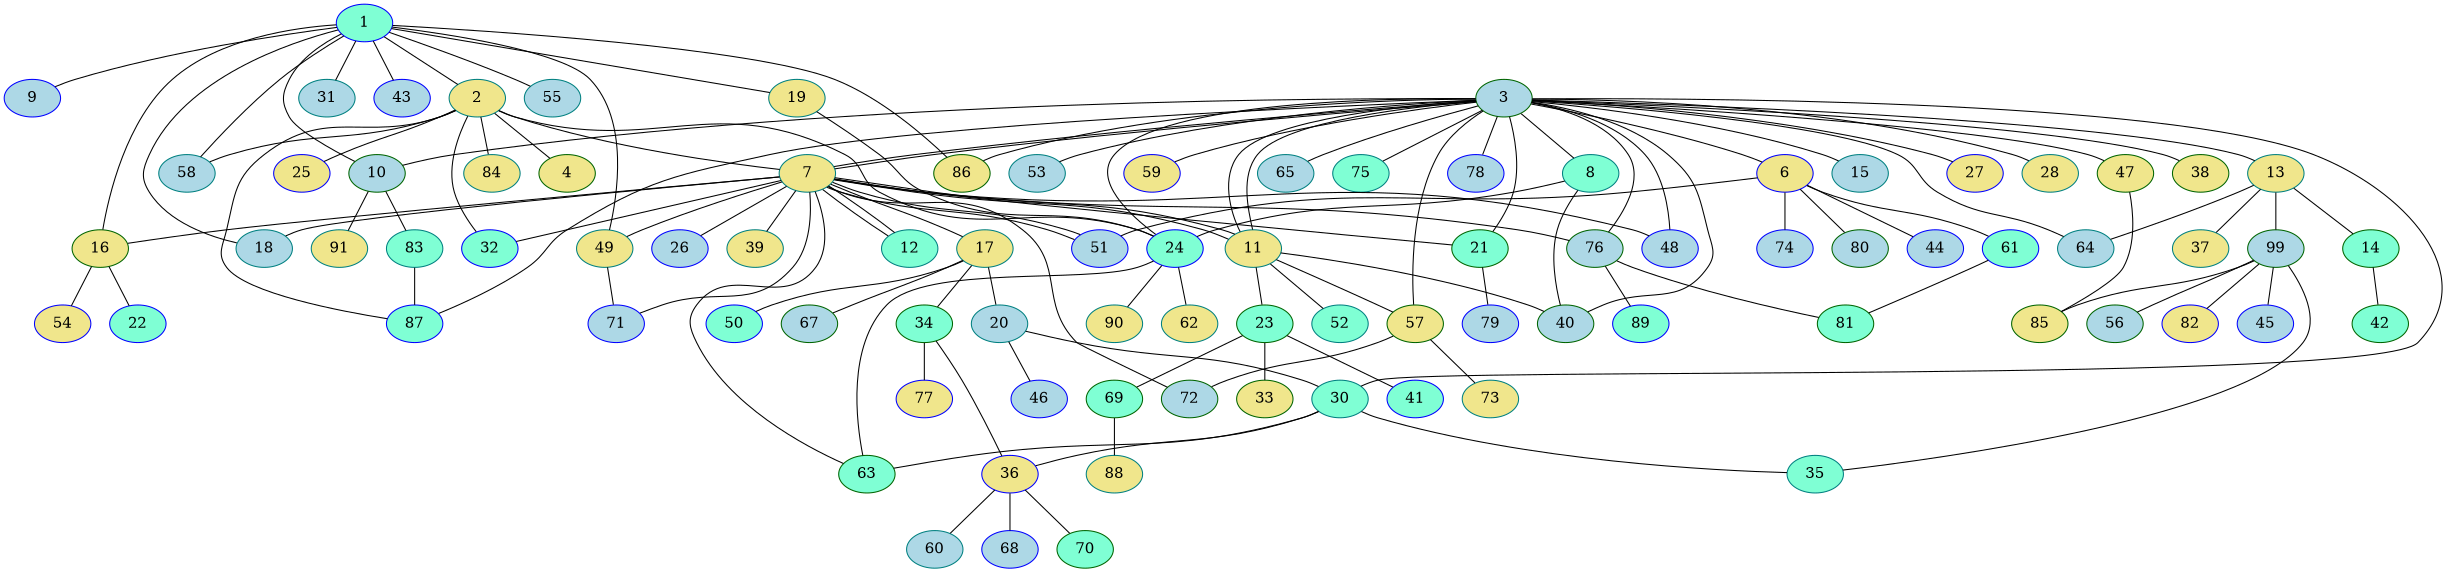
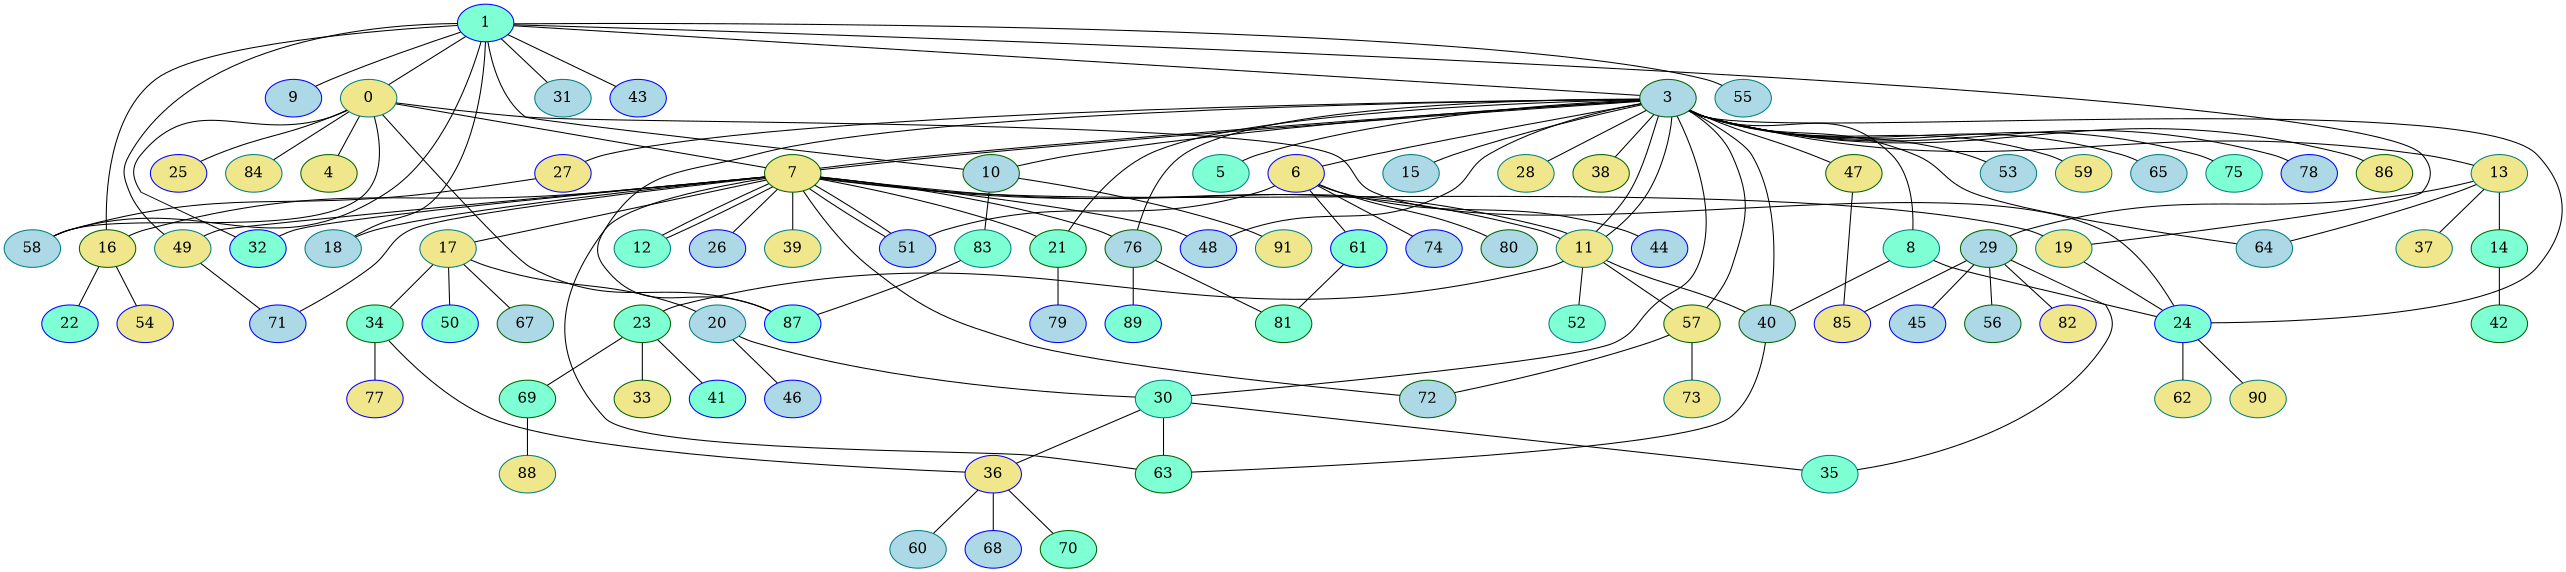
  graph {
    node [color=teal fillcolor=khaki style=filled]
    1 [color=blue fillcolor=aquamarine]
-   2
+   2 [label=0]
    3 [color=darkgreen fillcolor=lightblue]
    9 [color=blue fillcolor=lightblue]
    10 [color=darkgreen fillcolor=lightblue]
    16 [color=darkgreen]
    18 [fillcolor=lightblue]
    19
    31 [fillcolor=lightblue]
    43 [color=blue fillcolor=lightblue]
    49
    55 [fillcolor=lightblue]
    58 [fillcolor=lightblue]
    4 [color=darkgreen]
-   7
+   7 [color=darkgreen]
    24 [color=blue fillcolor=aquamarine]
    25 [color=blue]
    32 [color=blue fillcolor=aquamarine]
    84
    87 [color=blue fillcolor=aquamarine]
+   5 [fillcolor=aquamarine]
    6 [color=blue]
    8 [fillcolor=aquamarine]
    11
    13
    15 [fillcolor=lightblue]
    21 [color=darkgreen fillcolor=aquamarine]
    27 [color=blue]
    28
    30 [fillcolor=aquamarine]
    38 [color=darkgreen]
    40 [color=darkgreen fillcolor=lightblue]
    47 [color=darkgreen]
    48 [color=blue fillcolor=lightblue]
    53 [fillcolor=lightblue]
    57 [color=darkgreen]
-   59 [color=blue]
+   59
    64 [fillcolor=lightblue]
    65 [fillcolor=lightblue]
    75 [fillcolor=aquamarine]
    76 [color=darkgreen fillcolor=lightblue]
    78 [color=blue fillcolor=lightblue]
    86 [color=darkgreen]
    83 [fillcolor=aquamarine]
    91
    22 [color=blue fillcolor=aquamarine]
    54 [color=blue]
    71 [color=blue fillcolor=lightblue]
    51 [color=blue fillcolor=lightblue]
    12 [fillcolor=aquamarine]
    17
    26 [color=blue fillcolor=lightblue]
    39
    63 [color=darkgreen fillcolor=aquamarine]
    72 [color=darkgreen fillcolor=lightblue]
    62
    90
    44 [color=blue fillcolor=lightblue]
    61 [color=blue fillcolor=aquamarine]
    74 [color=blue fillcolor=lightblue]
    80 [color=darkgreen fillcolor=lightblue]
    23 [color=darkgreen fillcolor=aquamarine]
    52 [fillcolor=aquamarine]
    14 [color=darkgreen fillcolor=aquamarine]
-   29 [color=darkgreen fillcolor=lightblue label=99]
+   29 [color=darkgreen fillcolor=lightblue]
    37
    79 [color=blue fillcolor=lightblue]
    35 [fillcolor=aquamarine]
    36 [color=blue]
-   85 [color=darkgreen]
+   85 [color=blue]
    73
    81 [color=darkgreen fillcolor=aquamarine]
    89 [color=blue fillcolor=aquamarine]
    20 [fillcolor=lightblue]
    34 [color=darkgreen fillcolor=aquamarine]
    50 [color=blue fillcolor=aquamarine]
    67 [color=darkgreen fillcolor=lightblue]
    33 [color=darkgreen]
    41 [color=blue fillcolor=aquamarine]
    69 [color=darkgreen fillcolor=aquamarine]
    42 [color=darkgreen fillcolor=aquamarine]
    45 [color=blue fillcolor=lightblue]
    56 [color=darkgreen fillcolor=lightblue]
    82 [color=blue]
    46 [color=blue fillcolor=lightblue]
    77 [color=blue]
    88
    60 [fillcolor=lightblue]
    68 [color=blue fillcolor=lightblue]
    70 [color=darkgreen fillcolor=aquamarine]
    1 -- 2
-   1 -- 86
+   1 -- 3
    1 -- 9
    1 -- 10
    1 -- 16
    1 -- 18
    1 -- 19
    1 -- 31
    1 -- 43
    1 -- 49
    1 -- 55
    1 -- 58
    2 -- 58
    2 -- 4
    2 -- 7
    2 -- 24
    2 -- 25
    2 -- 32
    2 -- 84
    2 -- 87
    3 -- 10
    3 -- 7
    3 -- 7
    3 -- 24
    3 -- 87
+   3 -- 5
    3 -- 6
    3 -- 8
    3 -- 11
    3 -- 11
    3 -- 13
    3 -- 15
    3 -- 21
    3 -- 27
    3 -- 28
    3 -- 30
    3 -- 38
    3 -- 40
    3 -- 47
    3 -- 48
    3 -- 53
    3 -- 57
    3 -- 59
    3 -- 64
    3 -- 65
    3 -- 75
    3 -- 76
    3 -- 78
    3 -- 86
    10 -- 83
    10 -- 91
    16 -- 22
    16 -- 54
    19 -- 24
    49 -- 71
    7 -- 16
    7 -- 18
+   7 -- 19
    7 -- 49
    7 -- 32
    7 -- 11
    7 -- 11
    7 -- 21
    7 -- 48
    7 -- 76
    7 -- 71
    7 -- 51
    7 -- 51
    7 -- 12
    7 -- 12
    7 -- 17
    7 -- 26
    7 -- 39
    7 -- 63
    7 -- 72
-   24 -- 63
+   40 -- 63
    24 -- 62
    24 -- 90
    6 -- 51
    6 -- 44
    6 -- 61
    6 -- 74
    6 -- 80
    8 -- 24
    8 -- 40
    11 -- 40
    11 -- 57
    11 -- 23
    11 -- 52
    13 -- 64
    13 -- 14
    13 -- 29
    13 -- 37
    21 -- 79
+   27 -- 58
    30 -- 63
    30 -- 35
    30 -- 36
    47 -- 85
    57 -- 72
    57 -- 73
    76 -- 81
    76 -- 89
    83 -- 87
    17 -- 20
    17 -- 34
    17 -- 50
    17 -- 67
    61 -- 81
    23 -- 33
    23 -- 41
    23 -- 69
    14 -- 42
    29 -- 35
    29 -- 85
    29 -- 45
    29 -- 56
    29 -- 82
    36 -- 60
    36 -- 68
    36 -- 70
    20 -- 30
    20 -- 46
    34 -- 36
    34 -- 77
    69 -- 88
  }
